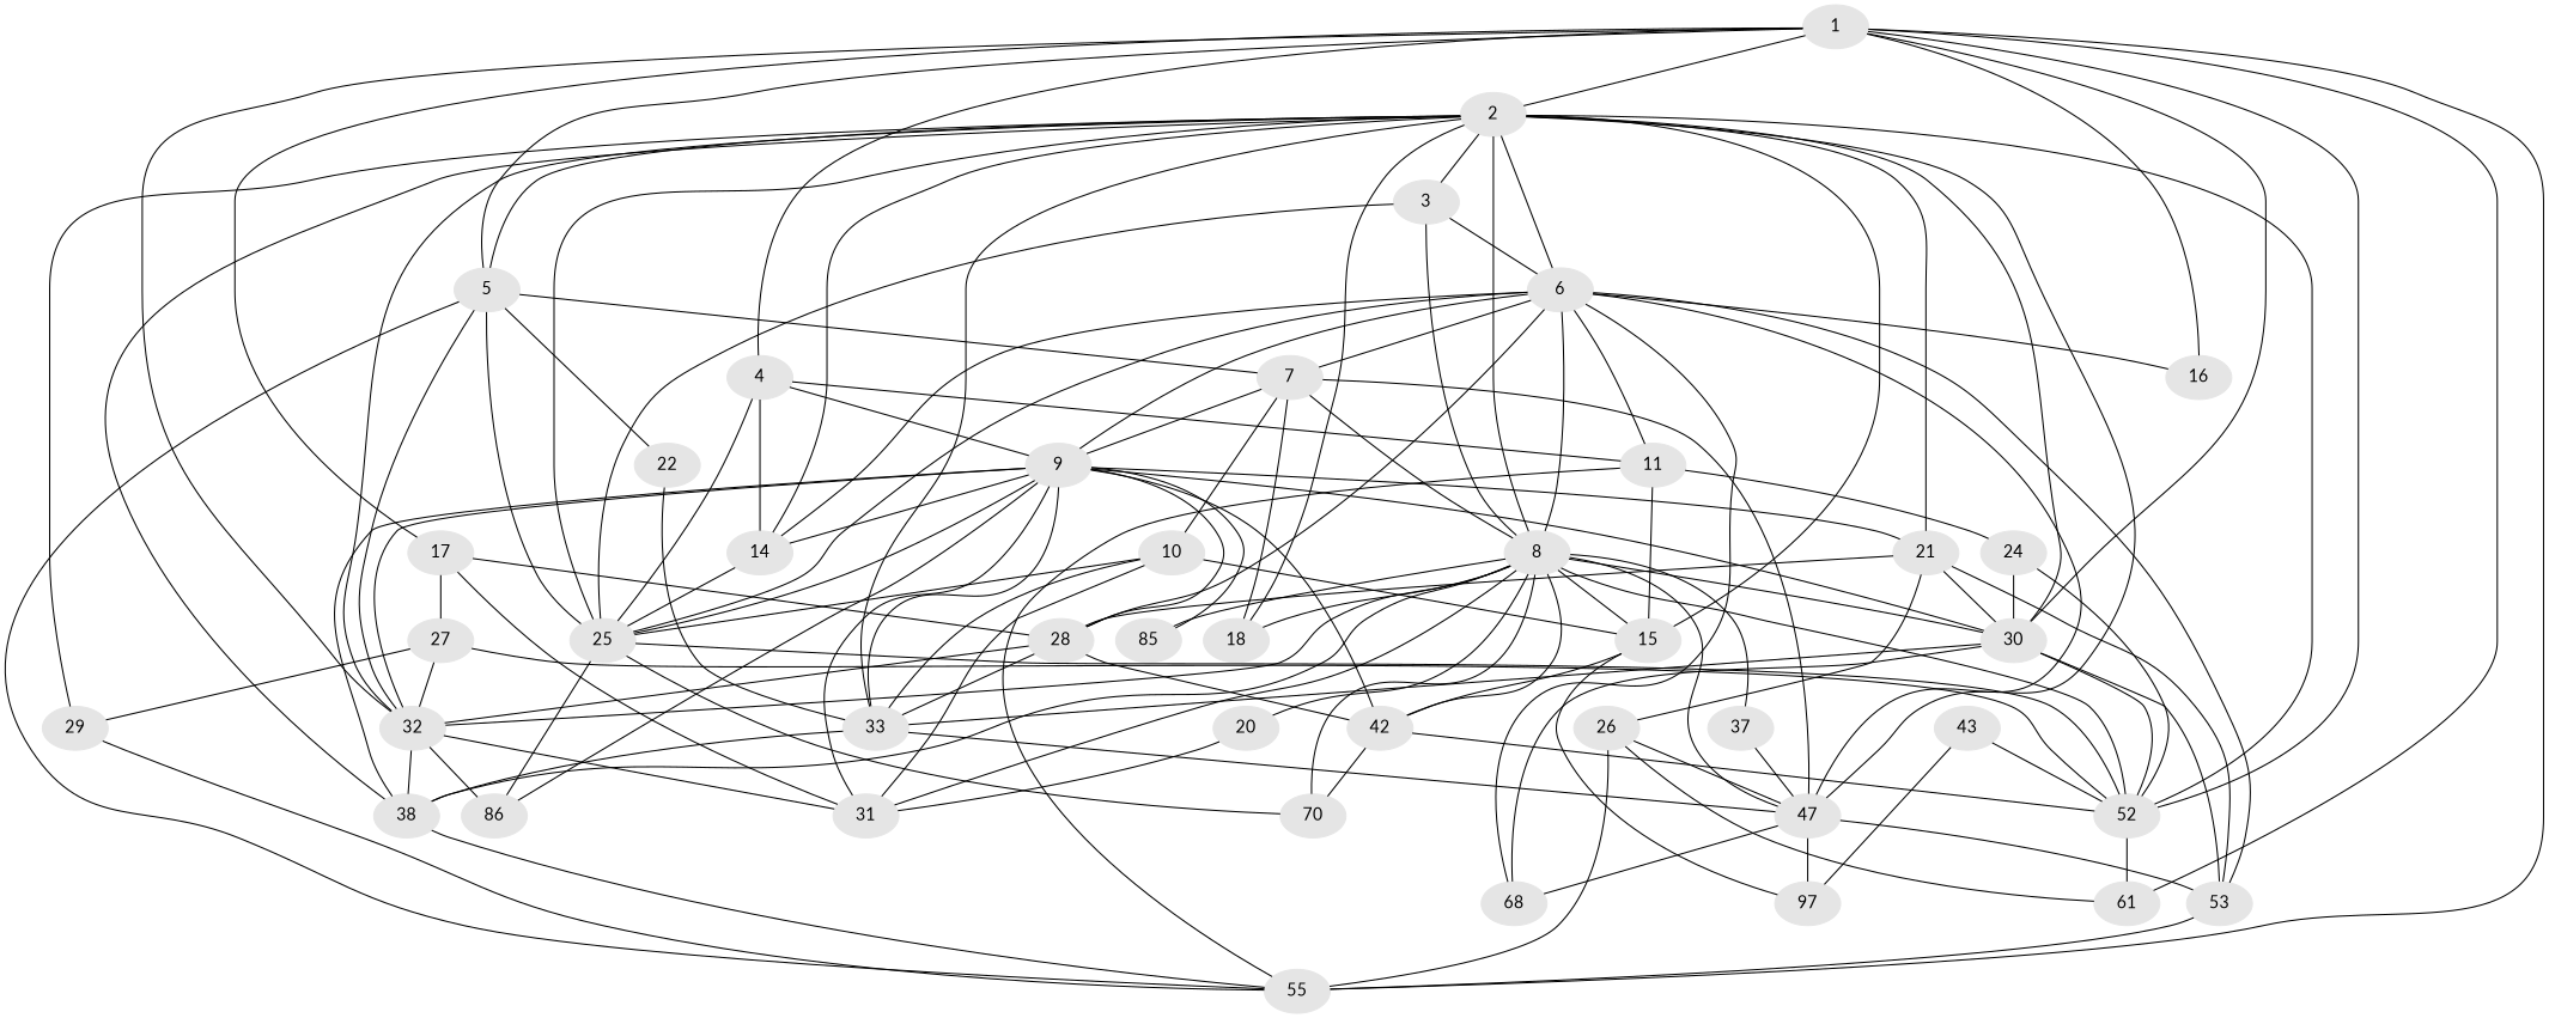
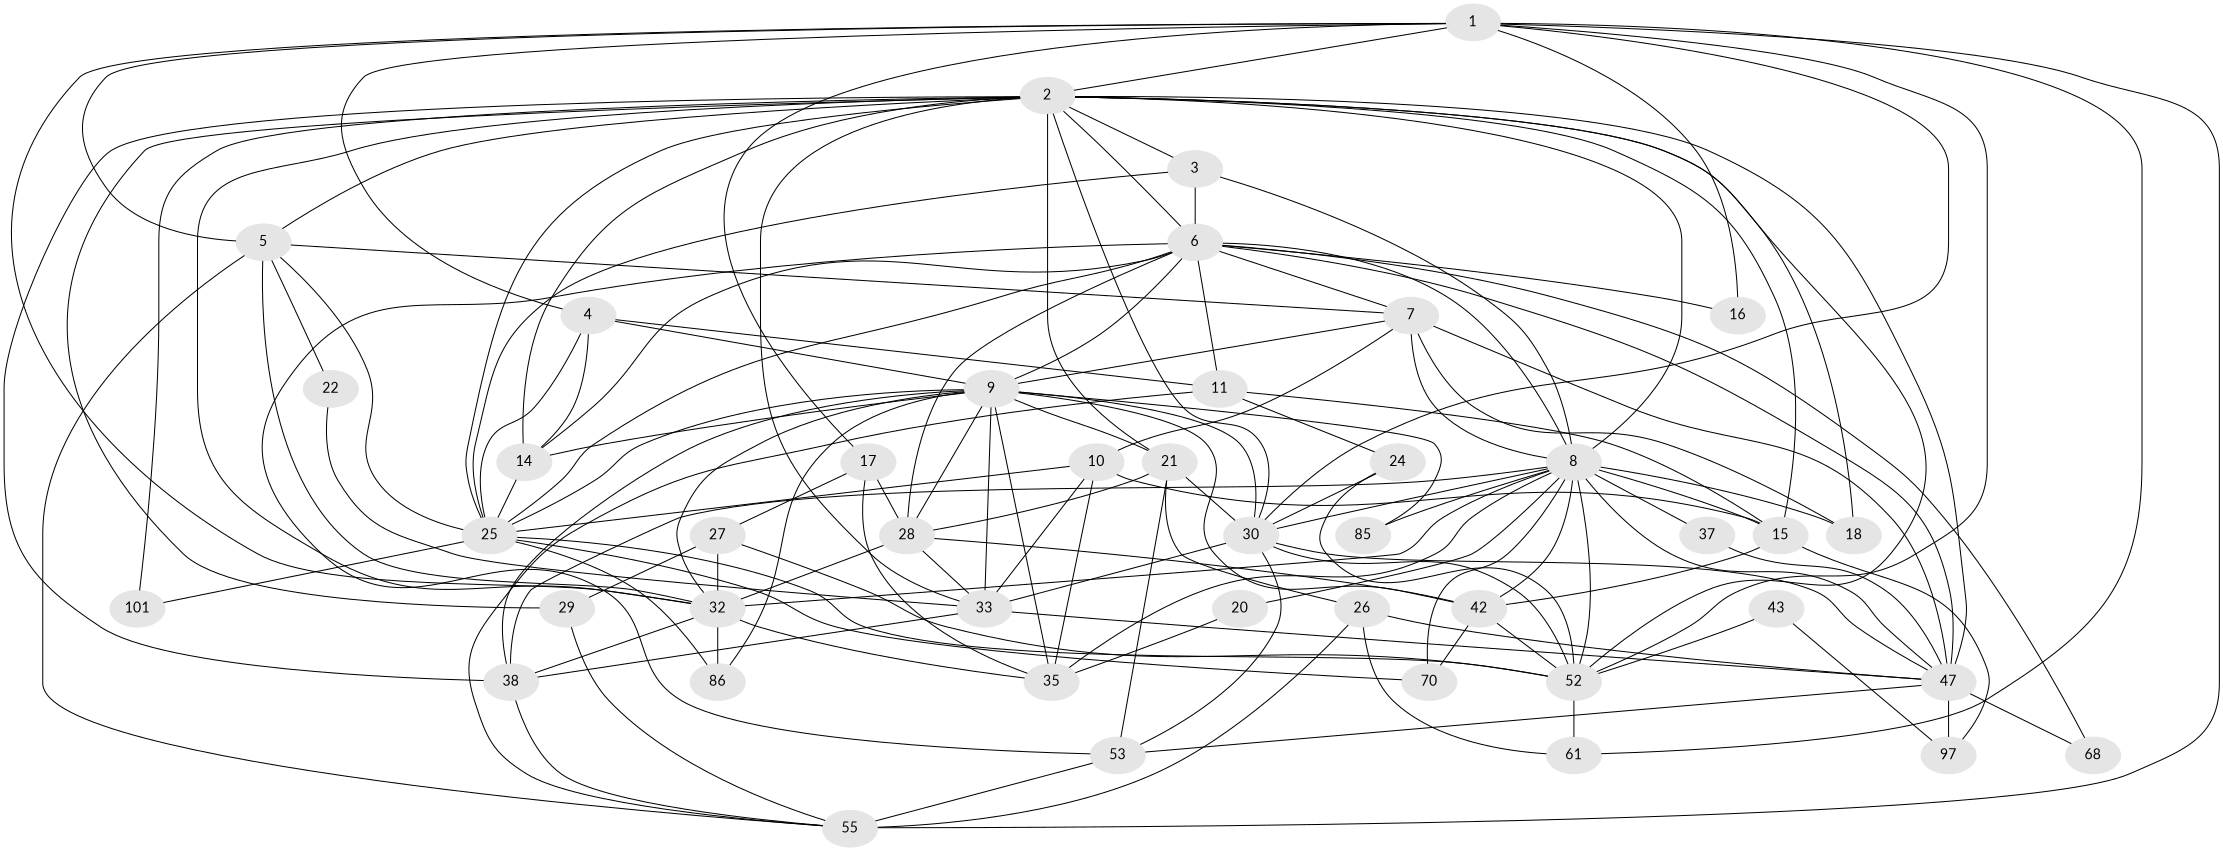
  graph {
    fontname=Lato
    node [color=gray90 fontname=Lato style=filled]
    edge [fontname=Lato]
    1 [super="+49+51"]
    2 [super="+65+19"]
    4 [super="+41"]
    5 [super="+80"]
    16
    17
    30 [super="+34+59"]
    32 [super="+67+94"]
    52 [super="+56+78"]
    55 [super="+74"]
    61
    3 [super="+93"]
    6 [super="+45+76+40"]
    8 [super="+71+54"]
    14
    15 [super="+57"]
    18
    21 [super="+87"]
    25 [super="+88+36"]
    29
    33 [super="+99+50"]
    38 [super="+77+44"]
    47 [super="+106+48"]
+   101
    9 [super="+12"]
    11 [super="+31+66"]
    7 [super="+23"]
    22
    28 [super="+73+79"]
-   35 [super="+62" label=31]
+   35 [super="+62"]
    27
    53 [super="+60"]
    86
    68
    42 [super="+102+46"]
    20
    37
    70
    85
    97
    26 [super="+103"]
    24
    10 [super="+39"]
    43
    1 -- 2
    1 -- 4
    1 -- 5
    1 -- 16
    1 -- 17
    1 -- 30
    1 -- 32
    1 -- 52
    1 -- 55
    1 -- 61
    2 -- 5
    2 -- 30
    2 -- 32
    2 -- 52
    2 -- 3
    2 -- 6
    2 -- 8
    2 -- 14
    2 -- 15
    2 -- 18
    2 -- 21 [weight=3]
    2 -- 25
    2 -- 29
    2 -- 33
    2 -- 38
    2 -- 47
+   2 -- 101 [weight=2]
    4 -- 14
    4 -- 25
    4 -- 9 [weight=2]
    4 -- 11
    5 -- 32
    5 -- 55
    5 -- 25
    5 -- 7
    5 -- 22
    17 -- 28
    17 -- 35
    17 -- 27
    30 -- 52
    30 -- 33
-   30 -- 68
+   30 -- 47
    30 -- 53
    32 -- 38
    32 -- 35
    32 -- 86
    52 -- 61
    3 -- 6
    3 -- 8 [weight=2]
    3 -- 25
    6 -- 16
    6 -- 8
    6 -- 14
    6 -- 25
    6 -- 47 [weight=2]
    6 -- 9 [weight=2]
    6 -- 11
    6 -- 7
    6 -- 28
    6 -- 53
    6 -- 68
    8 -- 30
    8 -- 32
    8 -- 52
    8 -- 15
    8 -- 18
    8 -- 38
    8 -- 47
    8 -- 35
    8 -- 42 [weight=2]
    8 -- 20
    8 -- 37
    8 -- 70
    8 -- 85
    14 -- 25
    15 -- 42
    15 -- 97
    21 -- 30
    21 -- 28
    21 -- 53 [weight=2]
    21 -- 26
    25 -- 52
+   25 -- 101
    25 -- 86
    25 -- 70
    29 -- 55
    33 -- 38
    33 -- 47
    38 -- 55
    47 -- 53
    47 -- 68
    47 -- 97
    9 -- 30 [weight=2]
    9 -- 32
    9 -- 14
    9 -- 21
    9 -- 25
    9 -- 33
    9 -- 38 [weight=2]
    9 -- 28
    9 -- 35
    9 -- 86
    9 -- 42
    9 -- 85
    11 -- 55
    11 -- 15
    11 -- 24
    7 -- 8
    7 -- 18
    7 -- 47 [weight=3]
    7 -- 9
    7 -- 10
    22 -- 33
    28 -- 32
    28 -- 33
    28 -- 42 [weight=2]
    27 -- 32
    27 -- 52
    27 -- 29
    53 -- 55 [weight=2]
    42 -- 52
    42 -- 70
    20 -- 35
    37 -- 47
    26 -- 55
    26 -- 61
    26 -- 47
    24 -- 30
    24 -- 52
    10 -- 15
    10 -- 25
    10 -- 33
    10 -- 35
    43 -- 52
    43 -- 97
  }
